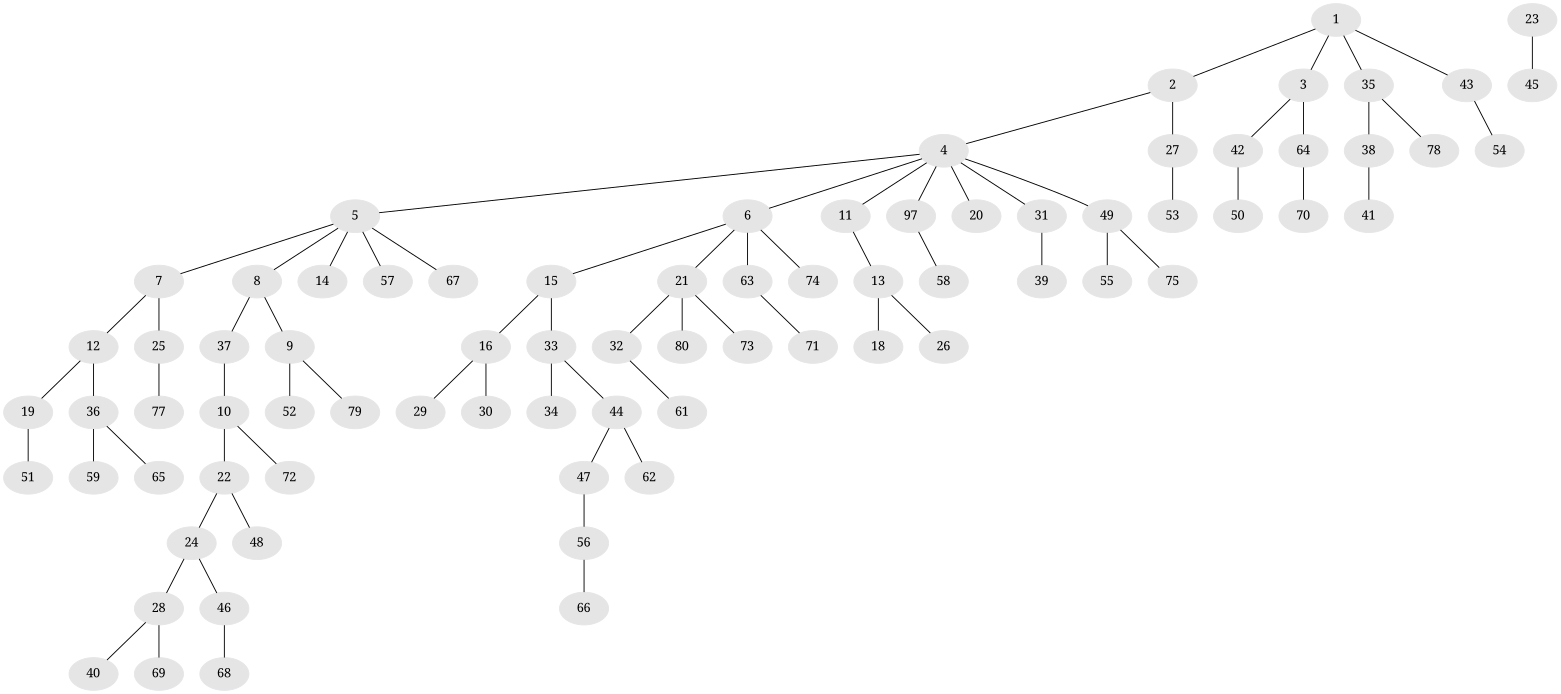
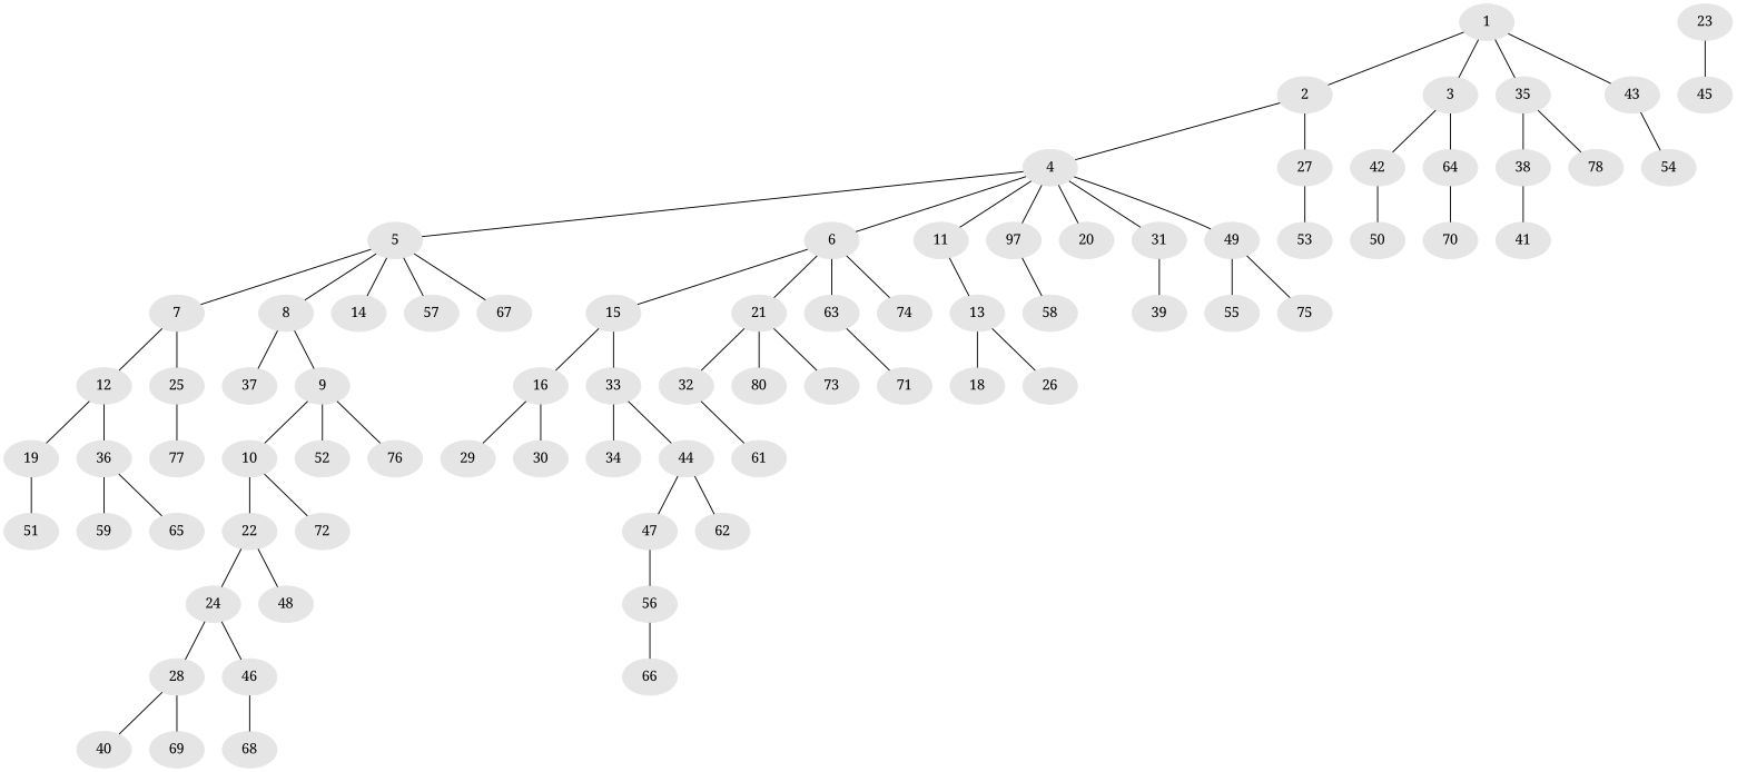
  graph {
    fontname="Noto Serif"
    node [color=gray90 fontname="Noto Serif" style=filled]
    edge [fontname="Noto Serif"]
    1
    2
    3
    35
    43
    4
    27
    42
    64
    38
    78
    54
    5
    6
    11
    n16 [label=97]
    20
    31
    49
    53
    50
    70
    7
    8
    14
    57
    67
    15
    21
    63
    74
    13
    58
    39
    55
    75
    12
    25
    9
    37
    16
    33
    32
    n44 [label=80]
    73
    71
    19
    36
    77
    10
    52
-   76 [label=79]
+   76
    22
    72
    23
    45
    24
    48
    18
    26
    51
    59
    65
    29
    30
    34
    44
    61
    28
    46
    40
    69
    68
    47
    62
    41
    56
    66
    1 -- 2
    1 -- 3
    1 -- 35
    1 -- 43
    2 -- 4
    2 -- 27
    3 -- 42
    3 -- 64
    35 -- 38
    35 -- 78
    43 -- 54
    4 -- 5
    4 -- 6
    4 -- 11
    4 -- n16
    4 -- 20
    4 -- 31
    4 -- 49
    27 -- 53
    42 -- 50
    64 -- 70
    38 -- 41
    5 -- 7
    5 -- 8
    5 -- 14
    5 -- 57
    5 -- 67
    6 -- 15
    6 -- 21
    6 -- 63
    6 -- 74
    11 -- 13
    n16 -- 58
    31 -- 39
    49 -- 55
    49 -- 75
    7 -- 12
    7 -- 25
    8 -- 9
    8 -- 37
    15 -- 16
    15 -- 33
    21 -- 32
    21 -- n44
    21 -- 73
    63 -- 71
    13 -- 18
    13 -- 26
    12 -- 19
    12 -- 36
    25 -- 77
-   37 -- 10
+   9 -- 10
    9 -- 52
    9 -- 76
    16 -- 29
    16 -- 30
    33 -- 34
    33 -- 44
    32 -- 61
    19 -- 51
    36 -- 59
    36 -- 65
    10 -- 22
    10 -- 72
    22 -- 24
    22 -- 48
    23 -- 45
    24 -- 28
    24 -- 46
    44 -- 47
    44 -- 62
    28 -- 40
    28 -- 69
    46 -- 68
    47 -- 56
    56 -- 66
  }
